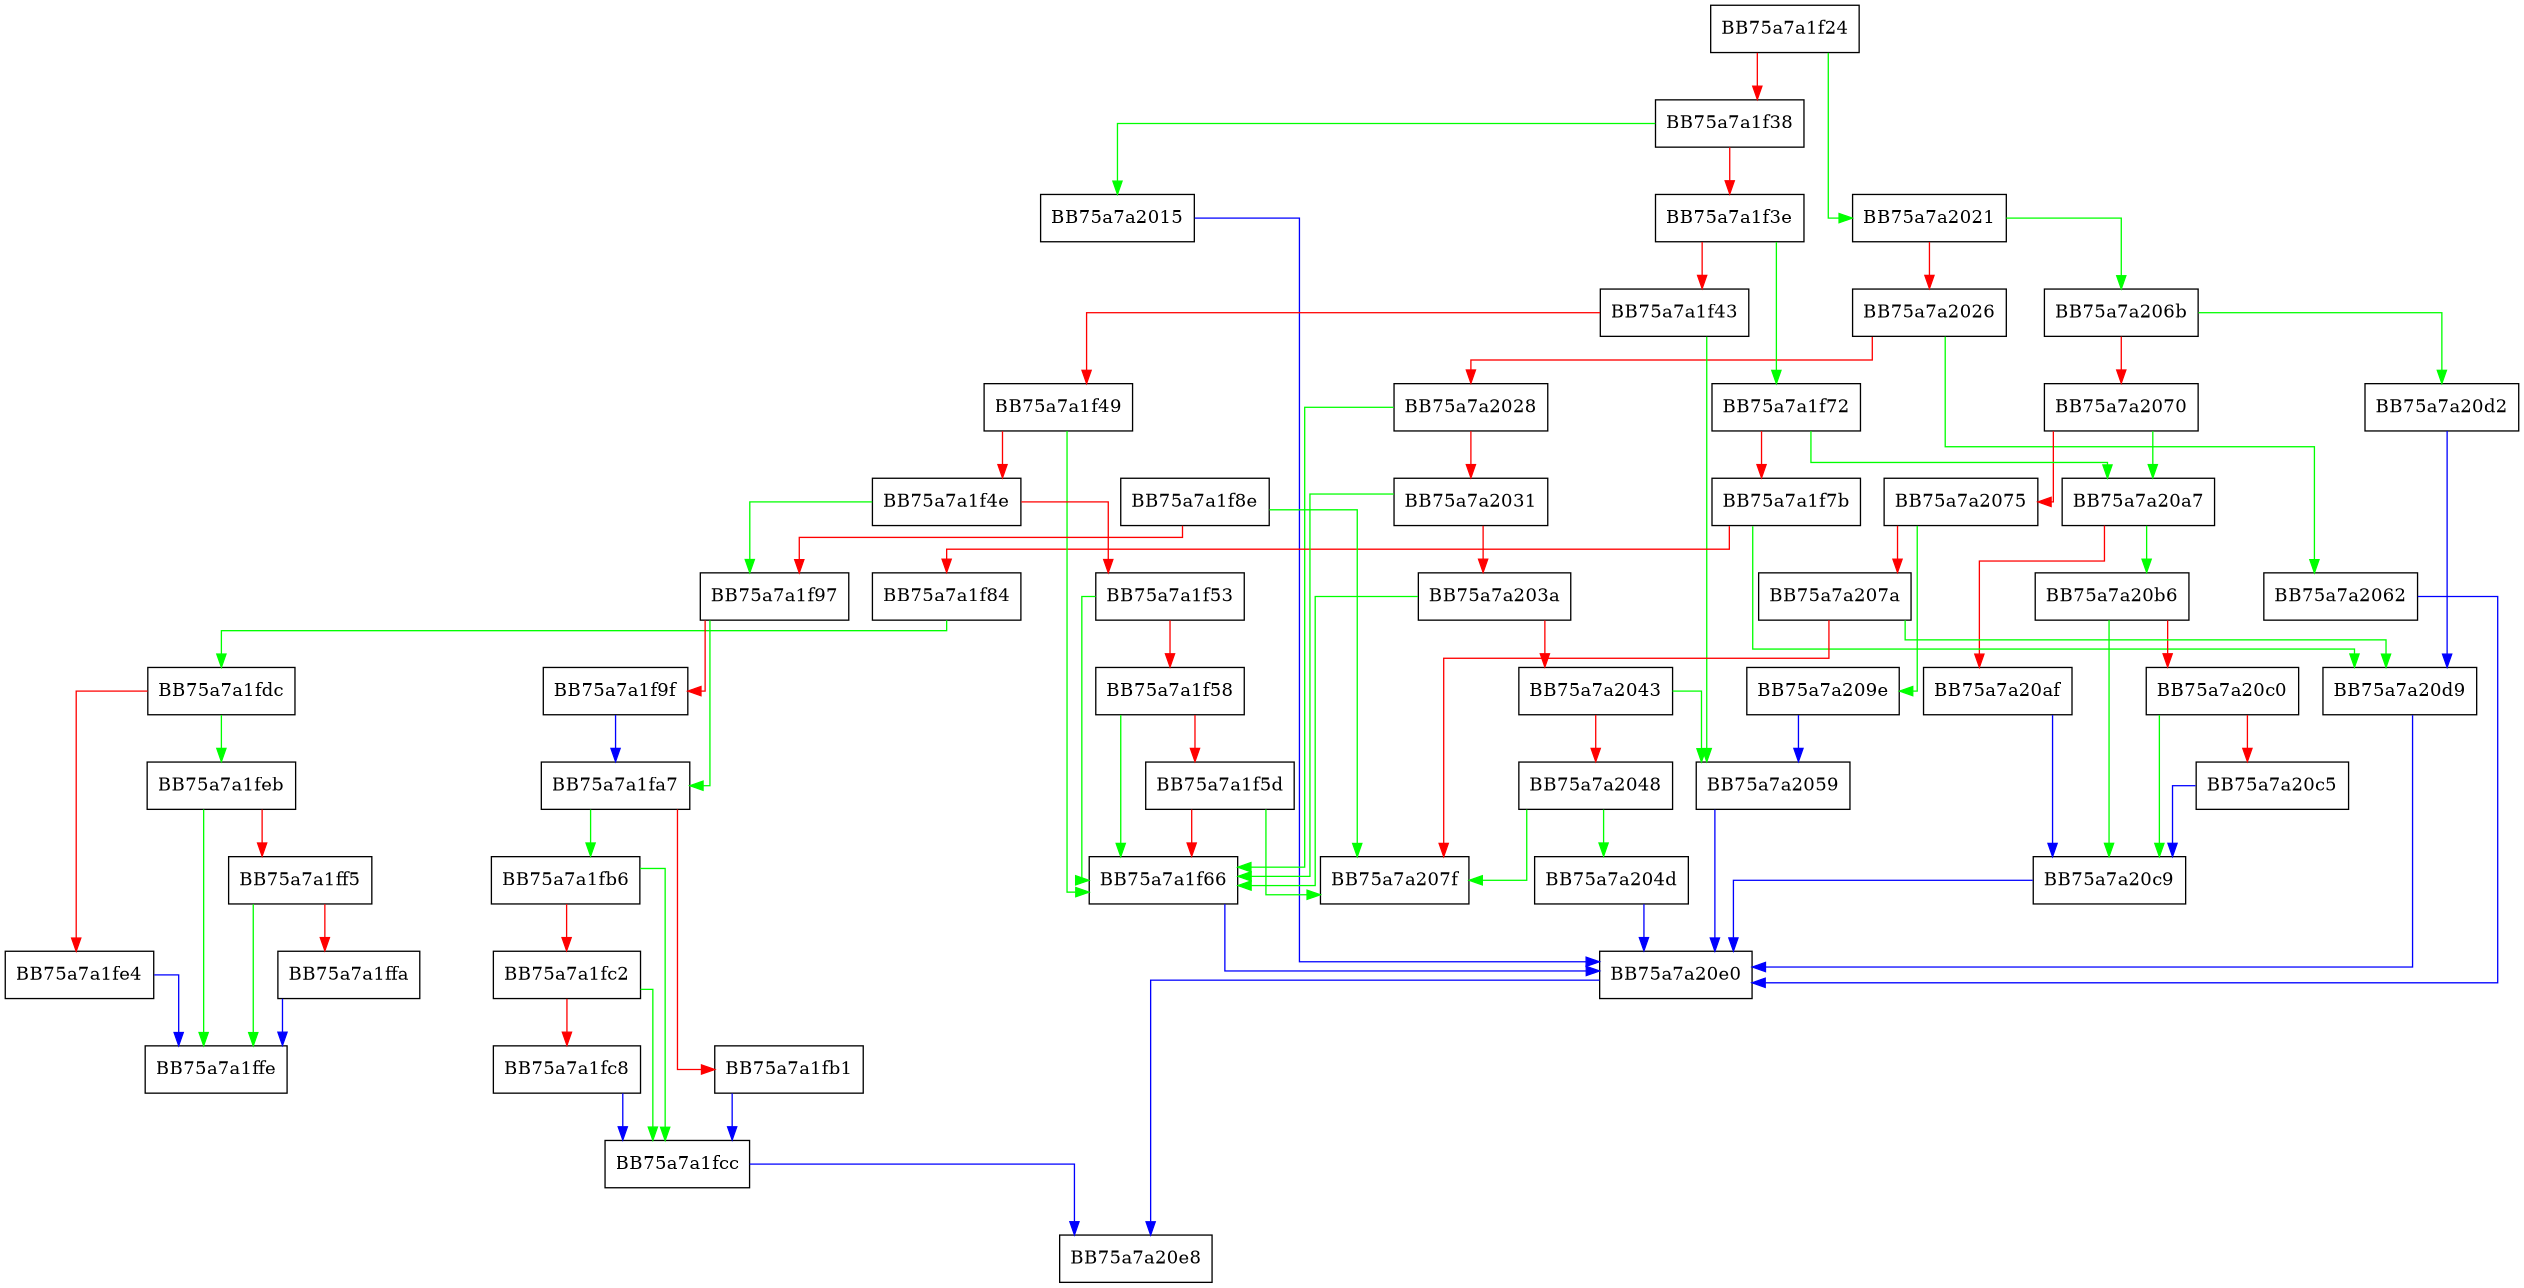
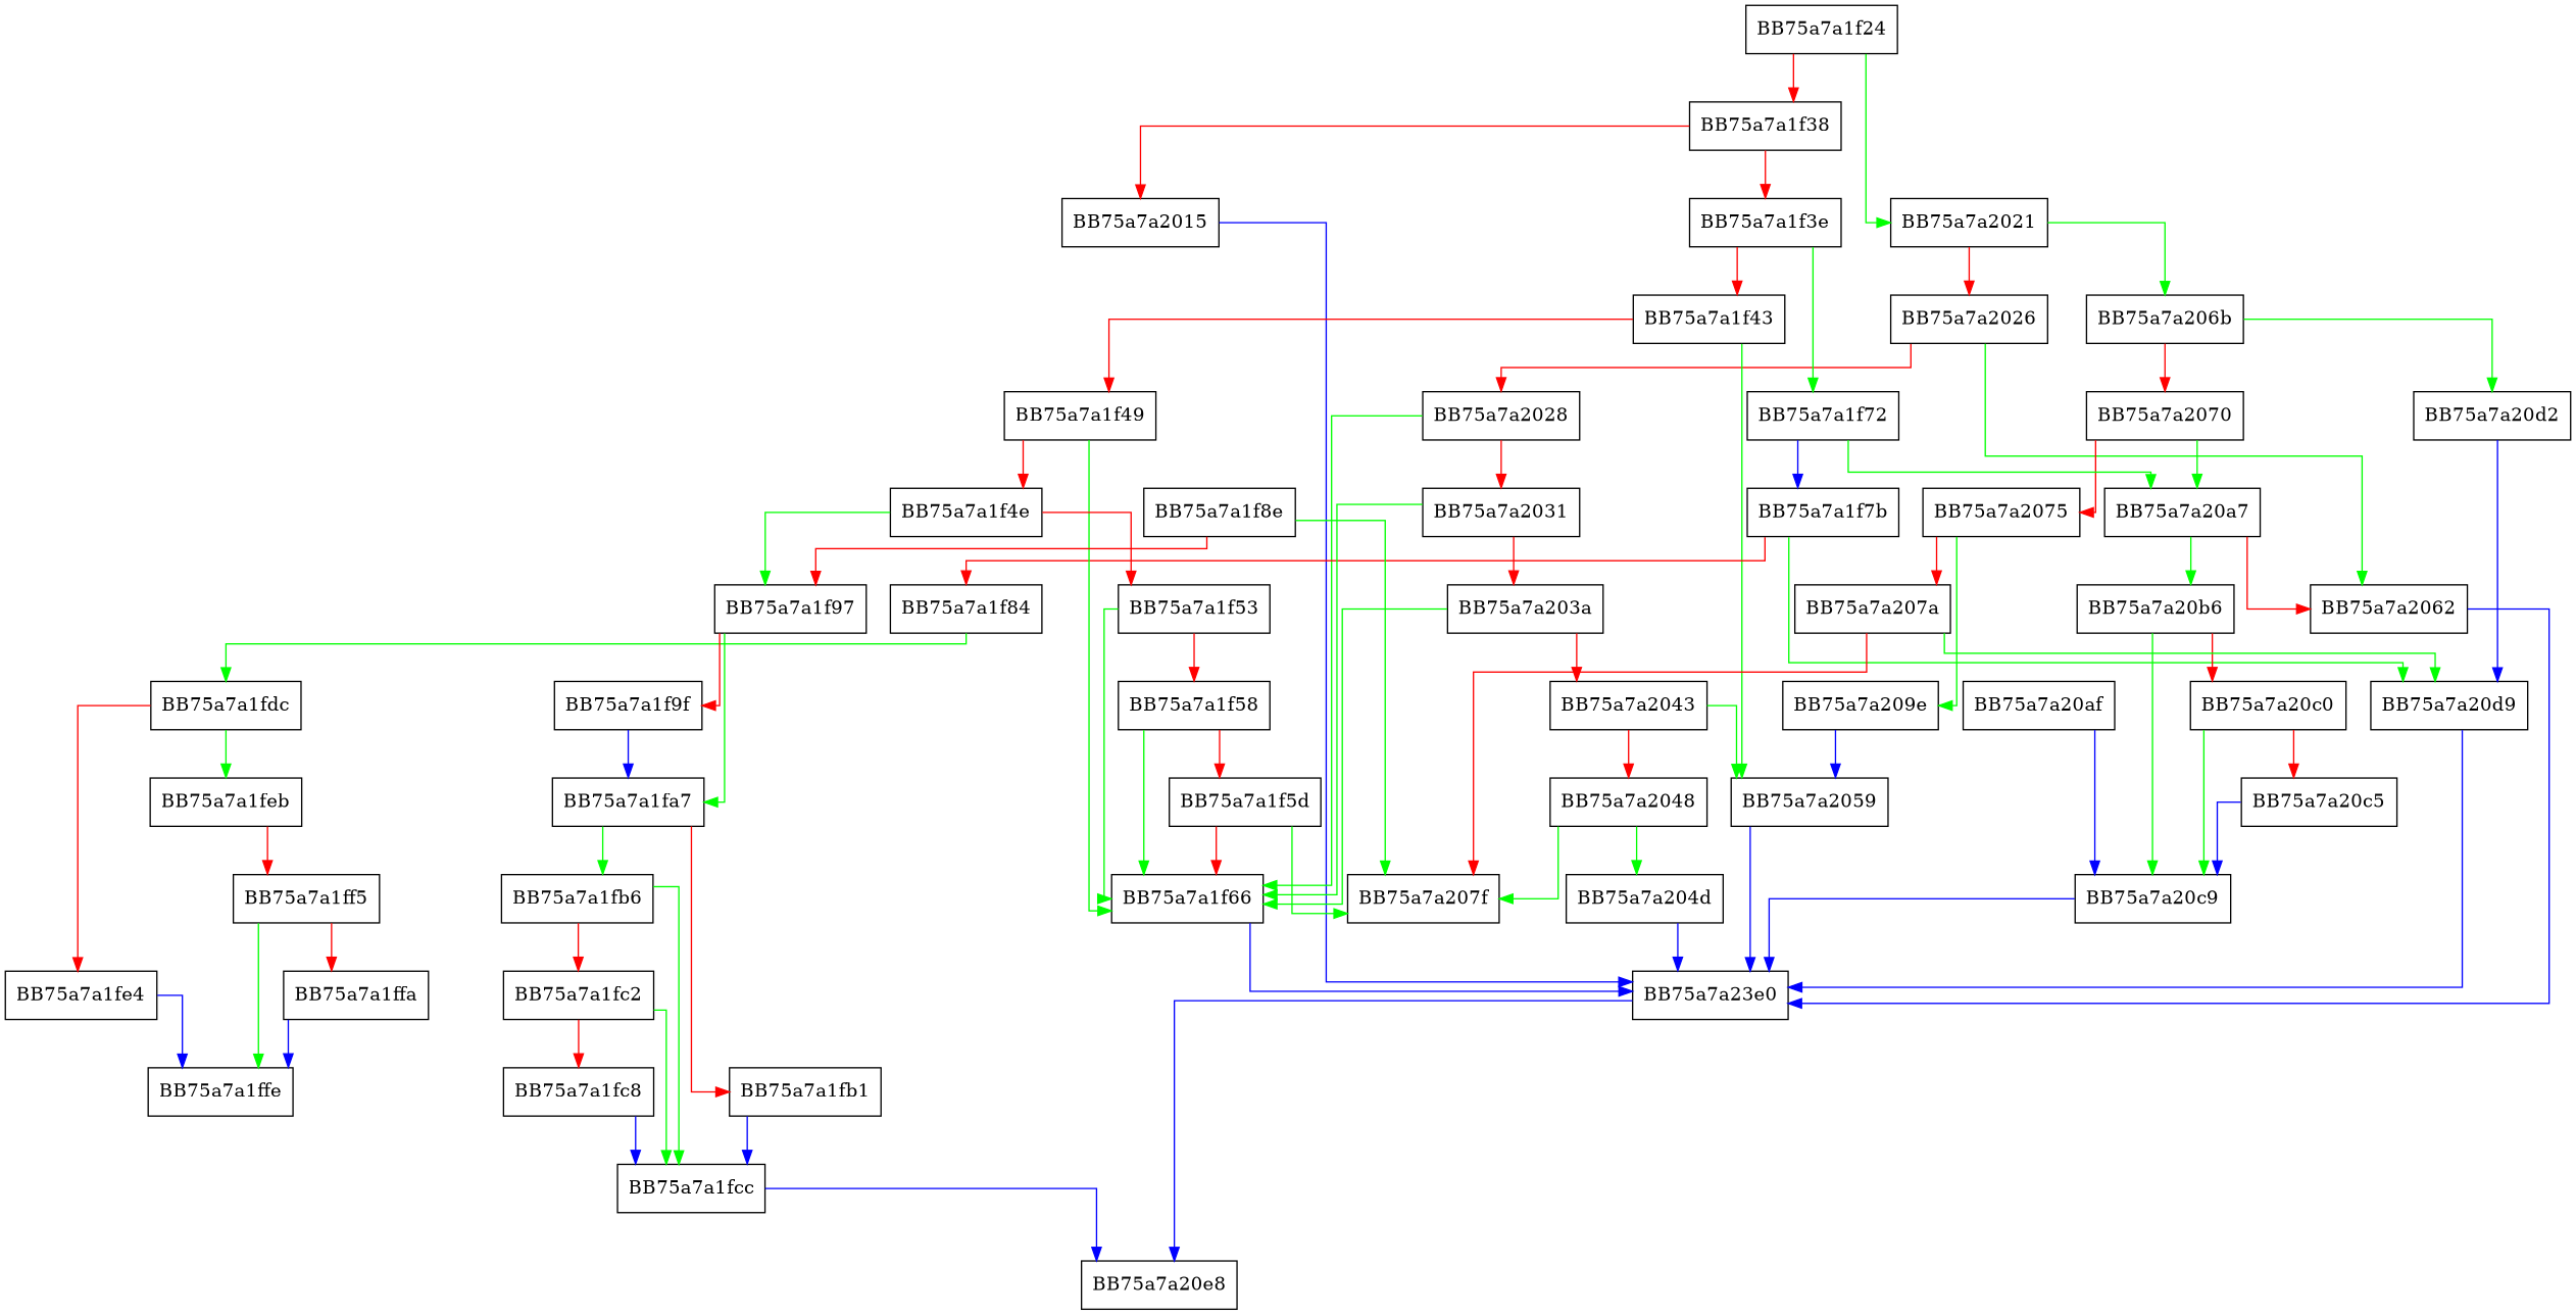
  digraph {
    splines=ortho
    node [shape=box]
    edge [color=green]
    BB75a7a1f24
    BB75a7a2021
    BB75a7a1f38
    BB75a7a206b
    BB75a7a2026
    BB75a7a2015
    BB75a7a1f3e
    BB75a7a20d2
    BB75a7a2070
    BB75a7a2062
    BB75a7a2028
-   BB75a7a20e0
+   BB75a7a20e0 [label=BB75a7a23e0]
    BB75a7a1f72
    BB75a7a1f43
    BB75a7a20e8
    BB75a7a20a7
    BB75a7a1f7b
    BB75a7a2059
    BB75a7a1f49
    BB75a7a20b6
    BB75a7a20af
    BB75a7a20d9
    BB75a7a1f84
    BB75a7a1f66
    BB75a7a1f4e
    BB75a7a1f97
    BB75a7a1f53
    BB75a7a1fa7
    BB75a7a1f9f
    BB75a7a1f58
    BB75a7a1fb6
    BB75a7a1fb1
    BB75a7a1f5d
    BB75a7a207f
    BB75a7a20c9
    BB75a7a20c0
    BB75a7a1fdc
    BB75a7a1feb
    BB75a7a1fe4
    BB75a7a1ffe
    BB75a7a1ff5
    BB75a7a1f8e
    BB75a7a1fcc
    BB75a7a1fc2
    BB75a7a1fc8
    BB75a7a1ffa
    BB75a7a2075
    BB75a7a2031
    BB75a7a203a
    BB75a7a2043
    BB75a7a2048
    BB75a7a204d
    BB75a7a209e
    BB75a7a207a
    BB75a7a20c5
    BB75a7a1f24 -> BB75a7a2021
    BB75a7a1f24 -> BB75a7a1f38 [color=red]
    BB75a7a2021 -> BB75a7a206b
    BB75a7a2021 -> BB75a7a2026 [color=red]
-   BB75a7a1f38 -> BB75a7a2015
+   BB75a7a1f38 -> BB75a7a2015 [color=red]
    BB75a7a1f38 -> BB75a7a1f3e [color=red]
    BB75a7a206b -> BB75a7a20d2
    BB75a7a206b -> BB75a7a2070 [color=red]
    BB75a7a2026 -> BB75a7a2062
    BB75a7a2026 -> BB75a7a2028 [color=red]
    BB75a7a2015 -> BB75a7a20e0 [color=blue]
    BB75a7a1f3e -> BB75a7a1f72
    BB75a7a1f3e -> BB75a7a1f43 [color=red]
    BB75a7a20d2 -> BB75a7a20d9 [color=blue]
    BB75a7a2070 -> BB75a7a20a7
    BB75a7a2070 -> BB75a7a2075 [color=red]
    BB75a7a2062 -> BB75a7a20e0 [color=blue]
    BB75a7a2028 -> BB75a7a1f66
    BB75a7a2028 -> BB75a7a2031 [color=red]
    BB75a7a20e0 -> BB75a7a20e8 [color=blue]
    BB75a7a1f72 -> BB75a7a20a7
-   BB75a7a1f72 -> BB75a7a1f7b [color=red]
+   BB75a7a1f72 -> BB75a7a1f7b [color=blue]
    BB75a7a1f43 -> BB75a7a2059
    BB75a7a1f43 -> BB75a7a1f49 [color=red]
    BB75a7a20a7 -> BB75a7a20b6
-   BB75a7a20a7 -> BB75a7a20af [color=red]
+   BB75a7a20a7 -> BB75a7a2062 [color=red]
    BB75a7a1f7b -> BB75a7a20d9
    BB75a7a1f7b -> BB75a7a1f84 [color=red]
    BB75a7a2059 -> BB75a7a20e0 [color=blue]
    BB75a7a1f49 -> BB75a7a1f66
    BB75a7a1f49 -> BB75a7a1f4e [color=red]
    BB75a7a20b6 -> BB75a7a20c9
    BB75a7a20b6 -> BB75a7a20c0 [color=red]
    BB75a7a20af -> BB75a7a20c9 [color=blue]
    BB75a7a20d9 -> BB75a7a20e0 [color=blue]
    BB75a7a1f84 -> BB75a7a1fdc
    BB75a7a1f66 -> BB75a7a20e0 [color=blue]
    BB75a7a1f4e -> BB75a7a1f97
    BB75a7a1f4e -> BB75a7a1f53 [color=red]
    BB75a7a1f97 -> BB75a7a1fa7
    BB75a7a1f97 -> BB75a7a1f9f [color=red]
    BB75a7a1f53 -> BB75a7a1f66
    BB75a7a1f53 -> BB75a7a1f58 [color=red]
    BB75a7a1fa7 -> BB75a7a1fb6
    BB75a7a1fa7 -> BB75a7a1fb1 [color=red]
    BB75a7a1f9f -> BB75a7a1fa7 [color=blue]
    BB75a7a1f58 -> BB75a7a1f66
    BB75a7a1f58 -> BB75a7a1f5d [color=red]
    BB75a7a1fb6 -> BB75a7a1fcc
    BB75a7a1fb6 -> BB75a7a1fc2 [color=red]
    BB75a7a1fb1 -> BB75a7a1fcc [color=blue]
    BB75a7a1f5d -> BB75a7a1f66 [color=red]
    BB75a7a1f5d -> BB75a7a207f
    BB75a7a20c9 -> BB75a7a20e0 [color=blue]
    BB75a7a20c0 -> BB75a7a20c9
    BB75a7a20c0 -> BB75a7a20c5 [color=red]
    BB75a7a1fdc -> BB75a7a1feb
    BB75a7a1fdc -> BB75a7a1fe4 [color=red]
-   BB75a7a1feb -> BB75a7a1ffe
    BB75a7a1feb -> BB75a7a1ff5 [color=red]
    BB75a7a1fe4 -> BB75a7a1ffe [color=blue]
    BB75a7a1ff5 -> BB75a7a1ffe
    BB75a7a1ff5 -> BB75a7a1ffa [color=red]
    BB75a7a1f8e -> BB75a7a1f97 [color=red]
    BB75a7a1f8e -> BB75a7a207f
    BB75a7a1fcc -> BB75a7a20e8 [color=blue]
    BB75a7a1fc2 -> BB75a7a1fcc
    BB75a7a1fc2 -> BB75a7a1fc8 [color=red]
    BB75a7a1fc8 -> BB75a7a1fcc [color=blue]
    BB75a7a1ffa -> BB75a7a1ffe [color=blue]
    BB75a7a2075 -> BB75a7a209e
    BB75a7a2075 -> BB75a7a207a [color=red]
    BB75a7a2031 -> BB75a7a1f66
    BB75a7a2031 -> BB75a7a203a [color=red]
    BB75a7a203a -> BB75a7a1f66
    BB75a7a203a -> BB75a7a2043 [color=red]
    BB75a7a2043 -> BB75a7a2059
    BB75a7a2043 -> BB75a7a2048 [color=red]
    BB75a7a2048 -> BB75a7a207f
    BB75a7a2048 -> BB75a7a204d
    BB75a7a204d -> BB75a7a20e0 [color=blue]
    BB75a7a209e -> BB75a7a2059 [color=blue]
    BB75a7a207a -> BB75a7a20d9
    BB75a7a207a -> BB75a7a207f [color=red]
    BB75a7a20c5 -> BB75a7a20c9 [color=blue]
  }
